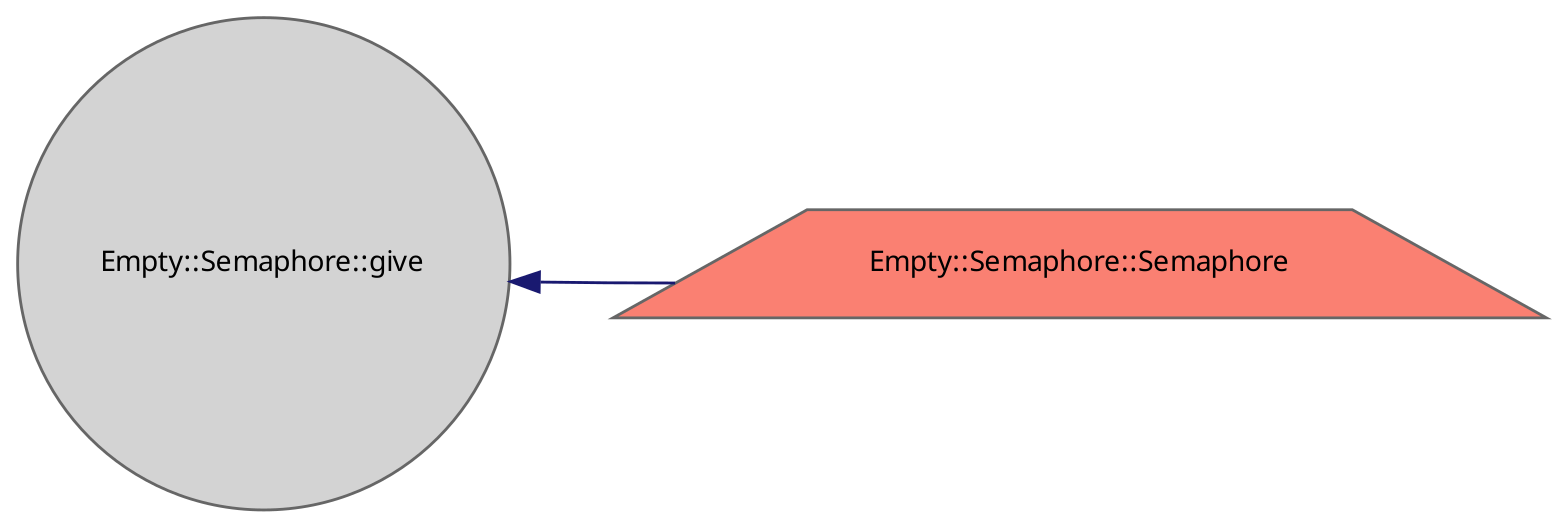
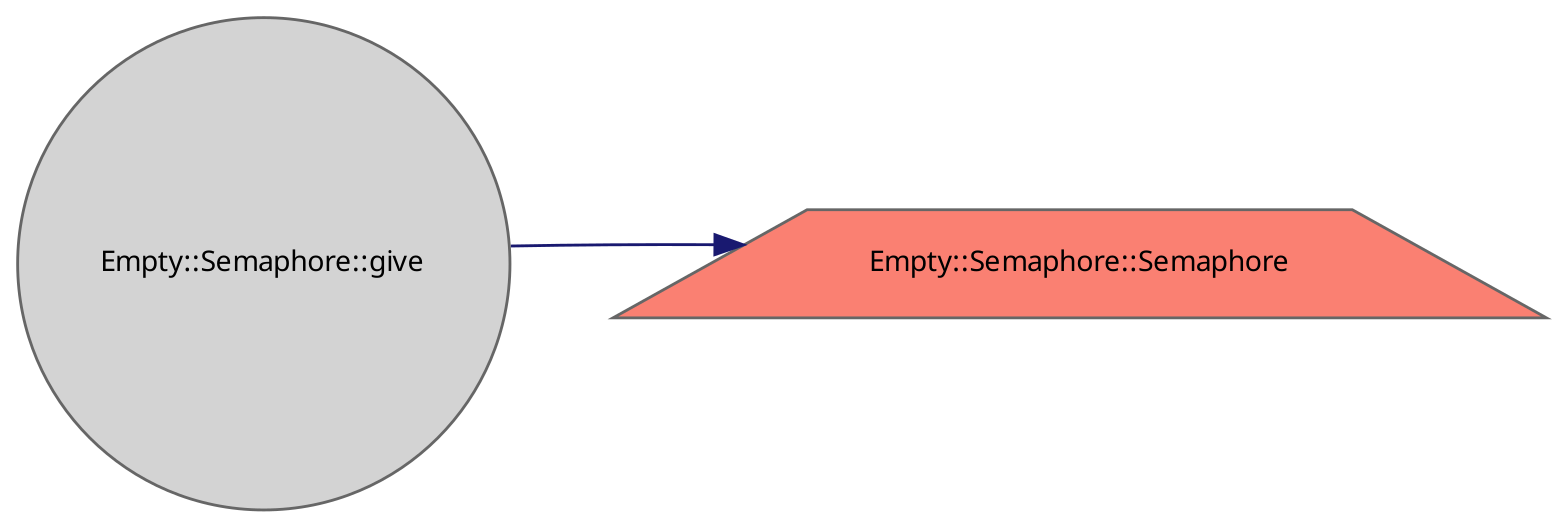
  digraph {
    rankdir=LR
    fontname="Noto Sans"
    node [color=gray40 fontname="Noto Sans" fontsize=10 style=filled]
    n1 [fillcolor=lightgrey fontcolor=black height=0.2 label="Empty::Semaphore::give" shape=circle width=0.4]
    n2 [fillcolor=salmon height=0.2 label="Empty::Semaphore::Semaphore" shape=trapezium width=0.4]
-   n1 -> n2 [color=midnightblue dir=back fontname="Noto Sans" fontsize=10 labelfontname=Helvetica labelfontsize=10 style=solid]
+   n2 -> n1 [color=midnightblue dir=back fontname="Noto Sans" fontsize=10 labelfontname=Helvetica labelfontsize=10 style=solid]
  }
